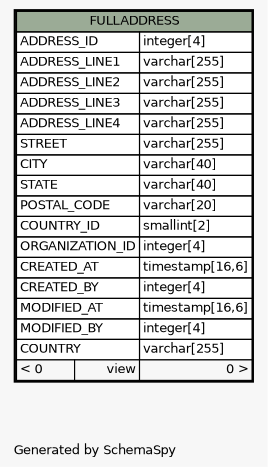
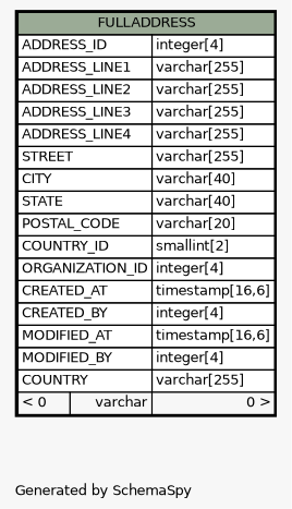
  digraph {
    bgcolor="#f7f7f7"
    fontname=Helvetica
    fontsize=11
    label="\nGenerated by SchemaSpy"
    labeljust=l
    nodesep=0.18
    rankdir=RL
    ranksep=0.46
-   n1 [fontname=Helvetica fontsize=11 label=<     <TABLE BORDER="2" CELLBORDER="1" CELLSPACING="0" BGCOLOR="#ffffff">       <TR><TD COLSPAN="3" BGCOLOR="#9bab96" ALIGN="CENTER">FULLADDRESS</TD></TR>       <TR><TD PORT="ADDRESS_ID" COLSPAN="2" ALIGN="LEFT">ADDRESS_ID</TD><TD PORT="ADDRESS_ID.type" ALIGN="LEFT">integer[4]</TD></TR>       <TR><TD PORT="ADDRESS_LINE1" COLSPAN="2" ALIGN="LEFT">ADDRESS_LINE1</TD><TD PORT="ADDRESS_LINE1.type" ALIGN="LEFT">varchar[255]</TD></TR>       <TR><TD PORT="ADDRESS_LINE2" COLSPAN="2" ALIGN="LEFT">ADDRESS_LINE2</TD><TD PORT="ADDRESS_LINE2.type" ALIGN="LEFT">varchar[255]</TD></TR>       <TR><TD PORT="ADDRESS_LINE3" COLSPAN="2" ALIGN="LEFT">ADDRESS_LINE3</TD><TD PORT="ADDRESS_LINE3.type" ALIGN="LEFT">varchar[255]</TD></TR>       <TR><TD PORT="ADDRESS_LINE4" COLSPAN="2" ALIGN="LEFT">ADDRESS_LINE4</TD><TD PORT="ADDRESS_LINE4.type" ALIGN="LEFT">varchar[255]</TD></TR>       <TR><TD PORT="STREET" COLSPAN="2" ALIGN="LEFT">STREET</TD><TD PORT="STREET.type" ALIGN="LEFT">varchar[255]</TD></TR>       <TR><TD PORT="CITY" COLSPAN="2" ALIGN="LEFT">CITY</TD><TD PORT="CITY.type" ALIGN="LEFT">varchar[40]</TD></TR>       <TR><TD PORT="STATE" COLSPAN="2" ALIGN="LEFT">STATE</TD><TD PORT="STATE.type" ALIGN="LEFT">varchar[40]</TD></TR>       <TR><TD PORT="POSTAL_CODE" COLSPAN="2" ALIGN="LEFT">POSTAL_CODE</TD><TD PORT="POSTAL_CODE.type" ALIGN="LEFT">varchar[20]</TD></TR>       <TR><TD PORT="COUNTRY_ID" COLSPAN="2" ALIGN="LEFT">COUNTRY_ID</TD><TD PORT="COUNTRY_ID.type" ALIGN="LEFT">smallint[2]</TD></TR>       <TR><TD PORT="ORGANIZATION_ID" COLSPAN="2" ALIGN="LEFT">ORGANIZATION_ID</TD><TD PORT="ORGANIZATION_ID.type" ALIGN="LEFT">integer[4]</TD></TR>       <TR><TD PORT="CREATED_AT" COLSPAN="2" ALIGN="LEFT">CREATED_AT</TD><TD PORT="CREATED_AT.type" ALIGN="LEFT">timestamp[16,6]</TD></TR>       <TR><TD PORT="CREATED_BY" COLSPAN="2" ALIGN="LEFT">CREATED_BY</TD><TD PORT="CREATED_BY.type" ALIGN="LEFT">integer[4]</TD></TR>       <TR><TD PORT="MODIFIED_AT" COLSPAN="2" ALIGN="LEFT">MODIFIED_AT</TD><TD PORT="MODIFIED_AT.type" ALIGN="LEFT">timestamp[16,6]</TD></TR>       <TR><TD PORT="MODIFIED_BY" COLSPAN="2" ALIGN="LEFT">MODIFIED_BY</TD><TD PORT="MODIFIED_BY.type" ALIGN="LEFT">integer[4]</TD></TR>       <TR><TD PORT="COUNTRY" COLSPAN="2" ALIGN="LEFT">COUNTRY</TD><TD PORT="COUNTRY.type" ALIGN="LEFT">varchar[255]</TD></TR>       <TR><TD ALIGN="LEFT" BGCOLOR="#f7f7f7">&lt; 0</TD><TD ALIGN="RIGHT" BGCOLOR="#f7f7f7">view</TD><TD ALIGN="RIGHT" BGCOLOR="#f7f7f7">0 &gt;</TD></TR>     </TABLE>> shape=plaintext]
+   n1 [fontname=Helvetica fontsize=11 label=<     <TABLE BORDER="2" CELLBORDER="1" CELLSPACING="0" BGCOLOR="#ffffff">       <TR><TD COLSPAN="3" BGCOLOR="#9bab96" ALIGN="CENTER">FULLADDRESS</TD></TR>       <TR><TD PORT="ADDRESS_ID" COLSPAN="2" ALIGN="LEFT">ADDRESS_ID</TD><TD PORT="ADDRESS_ID.type" ALIGN="LEFT">integer[4]</TD></TR>       <TR><TD PORT="ADDRESS_LINE1" COLSPAN="2" ALIGN="LEFT">ADDRESS_LINE1</TD><TD PORT="ADDRESS_LINE1.type" ALIGN="LEFT">varchar[255]</TD></TR>       <TR><TD PORT="ADDRESS_LINE2" COLSPAN="2" ALIGN="LEFT">ADDRESS_LINE2</TD><TD PORT="ADDRESS_LINE2.type" ALIGN="LEFT">varchar[255]</TD></TR>       <TR><TD PORT="ADDRESS_LINE3" COLSPAN="2" ALIGN="LEFT">ADDRESS_LINE3</TD><TD PORT="ADDRESS_LINE3.type" ALIGN="LEFT">varchar[255]</TD></TR>       <TR><TD PORT="ADDRESS_LINE4" COLSPAN="2" ALIGN="LEFT">ADDRESS_LINE4</TD><TD PORT="ADDRESS_LINE4.type" ALIGN="LEFT">varchar[255]</TD></TR>       <TR><TD PORT="STREET" COLSPAN="2" ALIGN="LEFT">STREET</TD><TD PORT="STREET.type" ALIGN="LEFT">varchar[255]</TD></TR>       <TR><TD PORT="CITY" COLSPAN="2" ALIGN="LEFT">CITY</TD><TD PORT="CITY.type" ALIGN="LEFT">varchar[40]</TD></TR>       <TR><TD PORT="STATE" COLSPAN="2" ALIGN="LEFT">STATE</TD><TD PORT="STATE.type" ALIGN="LEFT">varchar[40]</TD></TR>       <TR><TD PORT="POSTAL_CODE" COLSPAN="2" ALIGN="LEFT">POSTAL_CODE</TD><TD PORT="POSTAL_CODE.type" ALIGN="LEFT">varchar[20]</TD></TR>       <TR><TD PORT="COUNTRY_ID" COLSPAN="2" ALIGN="LEFT">COUNTRY_ID</TD><TD PORT="COUNTRY_ID.type" ALIGN="LEFT">smallint[2]</TD></TR>       <TR><TD PORT="ORGANIZATION_ID" COLSPAN="2" ALIGN="LEFT">ORGANIZATION_ID</TD><TD PORT="ORGANIZATION_ID.type" ALIGN="LEFT">integer[4]</TD></TR>       <TR><TD PORT="CREATED_AT" COLSPAN="2" ALIGN="LEFT">CREATED_AT</TD><TD PORT="CREATED_AT.type" ALIGN="LEFT">timestamp[16,6]</TD></TR>       <TR><TD PORT="CREATED_BY" COLSPAN="2" ALIGN="LEFT">CREATED_BY</TD><TD PORT="CREATED_BY.type" ALIGN="LEFT">integer[4]</TD></TR>       <TR><TD PORT="MODIFIED_AT" COLSPAN="2" ALIGN="LEFT">MODIFIED_AT</TD><TD PORT="MODIFIED_AT.type" ALIGN="LEFT">timestamp[16,6]</TD></TR>       <TR><TD PORT="MODIFIED_BY" COLSPAN="2" ALIGN="LEFT">MODIFIED_BY</TD><TD PORT="MODIFIED_BY.type" ALIGN="LEFT">integer[4]</TD></TR>       <TR><TD PORT="COUNTRY" COLSPAN="2" ALIGN="LEFT">COUNTRY</TD><TD PORT="COUNTRY.type" ALIGN="LEFT">varchar[255]</TD></TR>       <TR><TD ALIGN="LEFT" BGCOLOR="#f7f7f7">&lt; 0</TD><TD ALIGN="RIGHT" BGCOLOR="#f7f7f7">varchar</TD><TD ALIGN="RIGHT" BGCOLOR="#f7f7f7">0 &gt;</TD></TR>     </TABLE>> shape=plaintext]
  }
